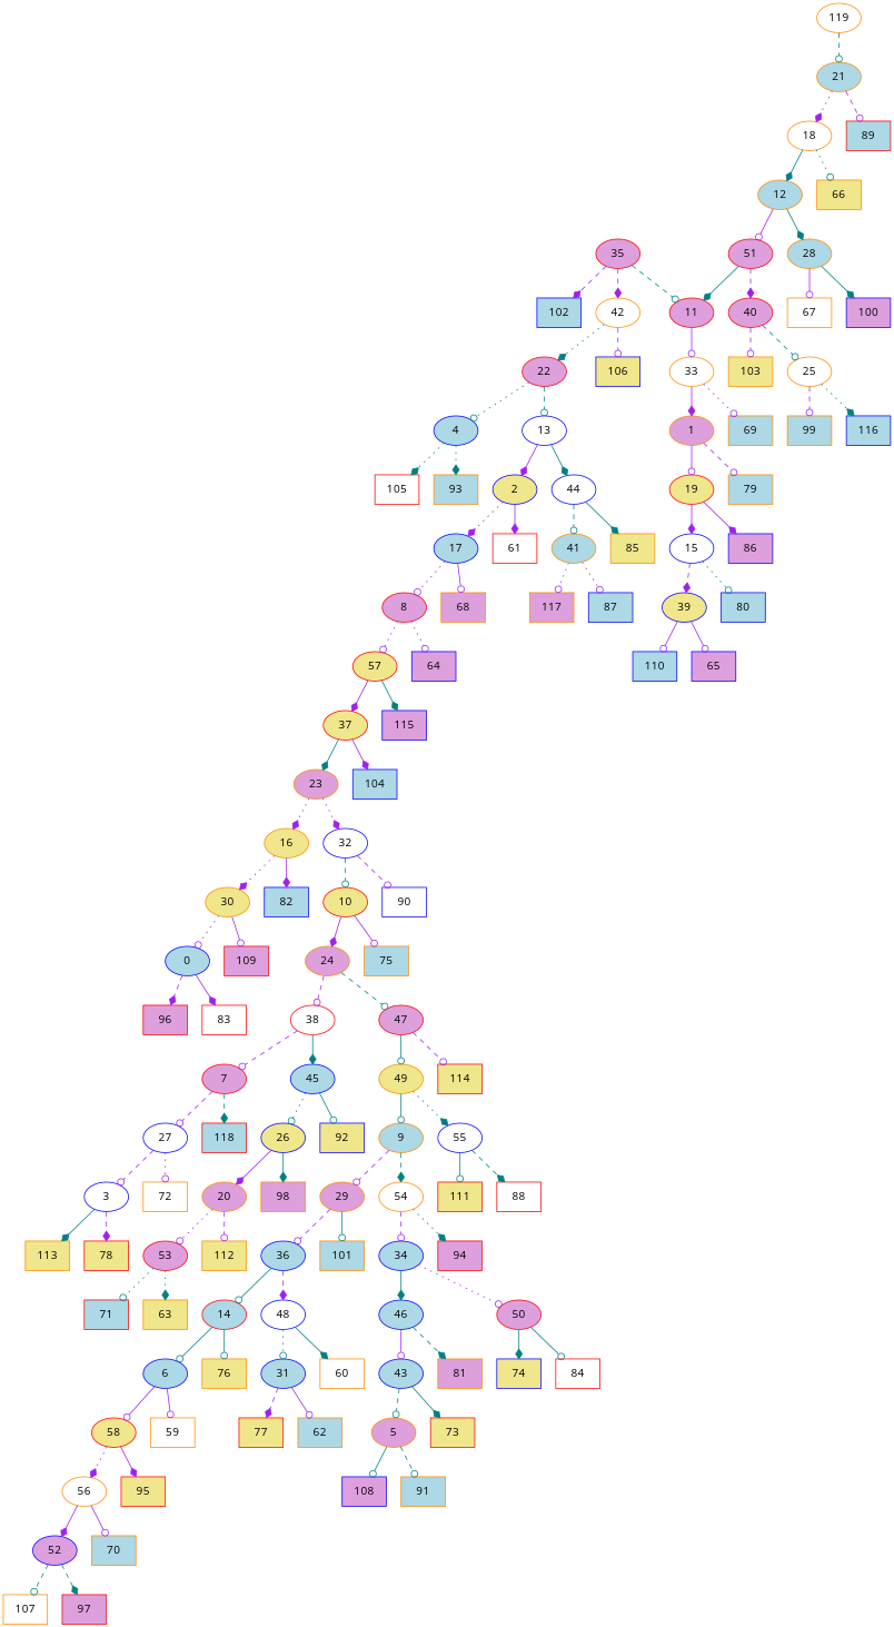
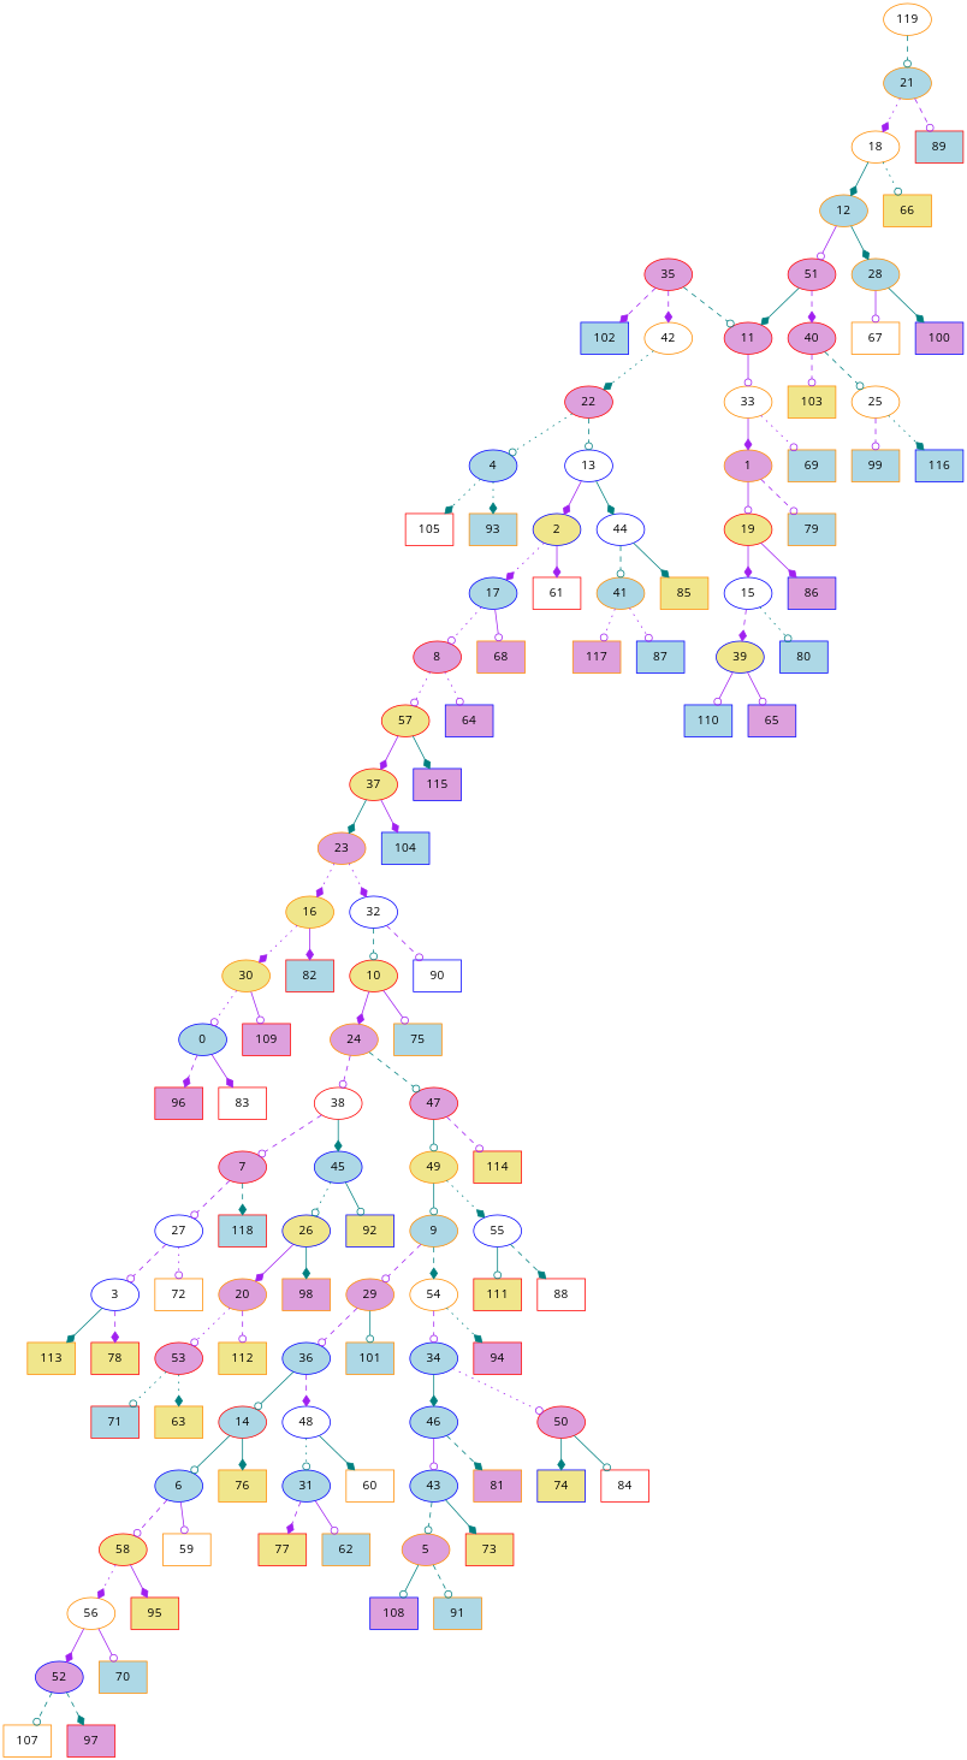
  digraph {
    fontname="Open Sans"
    node [color=darkorange fillcolor=lightblue fontname="Open Sans" style=filled]
    edge [arrowhead=odot color=purple fontname="Open Sans" style=solid]
    n1 [color=blue label=0]
    n2 [color=red fillcolor=plum label=96 shape=box]
    n3 [color=red fillcolor=white label=83 shape=box]
    n4 [fillcolor=plum label=1]
    n5 [color=red fillcolor=khaki label=19]
    n6 [label=79 shape=box]
    n7 [color=blue fillcolor=white label=15]
    n8 [color=blue fillcolor=plum label=86 shape=box]
    n9 [color=blue fillcolor=khaki label=2]
    n10 [color=blue label=17]
    n11 [color=red fillcolor=white label=61 shape=box]
    n12 [color=red fillcolor=plum label=8]
    n13 [fillcolor=plum label=68 shape=box]
    n14 [color=blue fillcolor=white label=3]
    n15 [fillcolor=khaki label=113 shape=box]
    n16 [color=red fillcolor=khaki label=78 shape=box]
    n17 [color=blue label=4]
    n18 [color=red fillcolor=white label=105 shape=box]
    n19 [label=93 shape=box]
    n20 [fillcolor=plum label=5]
    n21 [color=blue fillcolor=plum label=108 shape=box]
    n22 [label=91 shape=box]
    n23 [color=blue label=6]
    n24 [color=red fillcolor=khaki label=58]
    n25 [fillcolor=white label=59 shape=box]
    n26 [fillcolor=white label=56]
    n27 [color=red fillcolor=khaki label=95 shape=box]
    n28 [color=red fillcolor=plum label=7]
    n29 [color=blue fillcolor=white label=27]
    n30 [color=red label=118 shape=box]
    n31 [fillcolor=white label=72 shape=box]
    n32 [color=red fillcolor=khaki label=57]
    n33 [color=blue fillcolor=plum label=64 shape=box]
    n34 [color=red fillcolor=khaki label=37]
    n35 [color=blue fillcolor=plum label=115 shape=box]
    n36 [label=9]
    n37 [fillcolor=plum label=29]
    n38 [fillcolor=white label=54]
    n39 [color=blue label=36]
    n40 [label=101 shape=box]
    n41 [color=blue label=34]
    n42 [color=red fillcolor=plum label=94 shape=box]
    n43 [color=red fillcolor=khaki label=10]
    n44 [fillcolor=plum label=24]
    n45 [label=75 shape=box]
    n46 [color=red fillcolor=white label=38]
    n47 [color=red fillcolor=plum label=47]
    n48 [color=red fillcolor=plum label=11]
    n49 [fillcolor=white label=33]
    n50 [label=69 shape=box]
    n51 [color=red fillcolor=plum label=35]
    n52 [fillcolor=white label=42]
    n53 [color=blue label=102 shape=box]
    n54 [label=12]
    n55 [label=28]
    n56 [color=red fillcolor=plum label=51]
    n57 [fillcolor=white label=67 shape=box]
    n58 [color=blue fillcolor=plum label=100 shape=box]
    n59 [color=red fillcolor=plum label=40]
    n60 [color=blue fillcolor=white label=13]
    n61 [color=blue fillcolor=white label=44]
    n62 [label=41]
    n63 [fillcolor=khaki label=85 shape=box]
    n64 [color=red label=14]
    n65 [fillcolor=khaki label=76 shape=box]
    n66 [color=blue fillcolor=khaki label=39]
    n67 [color=blue label=80 shape=box]
    n68 [color=blue label=110 shape=box]
    n69 [color=blue fillcolor=plum label=65 shape=box]
    n70 [fillcolor=khaki label=16]
    n71 [fillcolor=khaki label=30]
-   n72 [color=blue label=82 shape=box]
+   n72 [color=red label=82 shape=box]
    n73 [color=red fillcolor=plum label=109 shape=box]
    n74 [fillcolor=white label=18]
    n75 [fillcolor=khaki label=66 shape=box]
    n76 [fillcolor=plum label=20]
    n77 [color=red fillcolor=plum label=53]
    n78 [fillcolor=khaki label=112 shape=box]
    n79 [color=red label=71 shape=box]
    n80 [fillcolor=khaki label=63 shape=box]
    n81 [label=21]
    n82 [color=red label=89 shape=box]
    n83 [color=red fillcolor=plum label=22]
    n84 [fillcolor=plum label=23]
    n85 [color=blue fillcolor=white label=32]
    n86 [color=blue fillcolor=white label=90 shape=box]
    n87 [color=blue label=45]
    n88 [fillcolor=khaki label=49]
    n89 [color=red fillcolor=khaki label=114 shape=box]
    n90 [fillcolor=white label=25]
    n91 [label=99 shape=box]
    n92 [color=blue label=116 shape=box]
    n93 [color=blue fillcolor=khaki label=26]
    n94 [fillcolor=plum label=98 shape=box]
    n95 [color=blue fillcolor=white label=48]
    n96 [color=blue label=31]
    n97 [color=red fillcolor=khaki label=77 shape=box]
    n98 [label=62 shape=box]
    n99 [color=blue label=46]
    n100 [color=red fillcolor=plum label=50]
    n101 [color=blue label=43]
    n102 [fillcolor=plum label=81 shape=box]
    n103 [color=blue fillcolor=khaki label=74 shape=box]
    n104 [color=red fillcolor=white label=84 shape=box]
-   n105 [color=blue fillcolor=khaki label=106 shape=box]
    n106 [fillcolor=white label=60 shape=box]
    n107 [color=blue label=104 shape=box]
    n108 [color=blue fillcolor=khaki label=92 shape=box]
    n109 [fillcolor=khaki label=103 shape=box]
    n110 [fillcolor=plum label=117 shape=box]
    n111 [color=blue label=87 shape=box]
    n112 [color=red fillcolor=khaki label=73 shape=box]
    n113 [color=blue fillcolor=white label=55]
    n114 [color=red fillcolor=khaki label=111 shape=box]
    n115 [color=red fillcolor=white label=88 shape=box]
    n116 [color=blue fillcolor=plum label=52]
    n117 [fillcolor=white label=107 shape=box]
    n118 [color=red fillcolor=plum label=97 shape=box]
    n119 [label=70 shape=box]
    n120 [fillcolor=white label=119]
    n1 -> n2 [arrowhead=diamond style=dashed]
    n1 -> n3 [arrowhead=diamond]
    n4 -> n5
    n4 -> n6 [style=dashed]
    n5 -> n7 [arrowhead=diamond]
    n5 -> n8 [arrowhead=diamond]
    n7 -> n66 [arrowhead=diamond style=dashed]
    n7 -> n67 [color=teal style=dotted]
    n9 -> n10 [arrowhead=diamond style=dotted]
    n9 -> n11 [arrowhead=diamond]
    n10 -> n12 [style=dotted]
    n10 -> n13
    n12 -> n32 [style=dotted]
    n12 -> n33 [style=dotted]
    n14 -> n15 [arrowhead=diamond color=teal]
    n14 -> n16 [arrowhead=diamond style=dashed]
    n17 -> n18 [arrowhead=diamond color=teal style=dotted]
    n17 -> n19 [arrowhead=diamond color=teal style=dotted]
    n20 -> n21 [color=teal]
    n20 -> n22 [color=teal style=dashed]
-   n23 -> n24
+   n23 -> n24 [style=dashed]
    n23 -> n25
    n24 -> n26 [arrowhead=diamond style=dotted]
    n24 -> n27 [arrowhead=diamond]
    n26 -> n116 [arrowhead=diamond]
    n26 -> n119
    n28 -> n29 [style=dashed]
    n28 -> n30 [arrowhead=diamond color=teal style=dashed]
    n29 -> n14 [style=dashed]
    n29 -> n31 [style=dotted]
    n32 -> n34 [arrowhead=diamond]
    n32 -> n35 [arrowhead=diamond color=teal]
    n34 -> n84 [arrowhead=diamond color=teal]
    n34 -> n107 [arrowhead=diamond]
    n36 -> n37 [style=dashed]
    n36 -> n38 [arrowhead=diamond color=teal style=dashed]
    n37 -> n39 [style=dashed]
    n37 -> n40 [color=teal]
    n38 -> n41 [style=dashed]
    n38 -> n42 [arrowhead=diamond color=teal style=dotted]
    n39 -> n64 [color=teal]
    n39 -> n95 [arrowhead=diamond style=dashed]
    n41 -> n99 [arrowhead=diamond color=teal]
    n41 -> n100 [style=dotted]
    n43 -> n44 [arrowhead=diamond]
    n43 -> n45
    n44 -> n46 [style=dashed]
    n44 -> n47 [color=teal style=dashed]
    n46 -> n28 [style=dashed]
    n46 -> n87 [arrowhead=diamond color=teal]
    n47 -> n88 [color=teal]
    n47 -> n89 [style=dashed]
    n48 -> n49
    n49 -> n4 [arrowhead=diamond]
    n49 -> n50 [style=dotted]
    n51 -> n48 [color=teal style=dashed]
    n51 -> n52 [arrowhead=diamond style=dashed]
    n51 -> n53 [arrowhead=diamond style=dashed]
    n52 -> n83 [arrowhead=diamond color=teal style=dotted]
-   n52 -> n105 [style=dashed]
    n54 -> n55 [arrowhead=diamond color=teal]
    n54 -> n56
    n55 -> n57
    n55 -> n58 [arrowhead=diamond color=teal]
    n56 -> n48 [arrowhead=diamond color=teal]
    n56 -> n59 [arrowhead=diamond style=dashed]
    n59 -> n90 [color=teal style=dashed]
    n59 -> n109 [style=dashed]
    n60 -> n9 [arrowhead=diamond]
    n60 -> n61 [arrowhead=diamond color=teal]
    n61 -> n62 [color=teal style=dashed]
    n61 -> n63 [arrowhead=diamond color=teal]
    n62 -> n110 [style=dotted]
    n62 -> n111 [style=dotted]
    n64 -> n23 [color=teal]
-   n64 -> n65 [color=teal]
+   n64 -> n65 [arrowhead=diamond color=teal]
    n66 -> n68
    n66 -> n69
    n70 -> n71 [arrowhead=diamond style=dotted]
    n70 -> n72 [arrowhead=diamond]
    n71 -> n1 [style=dotted]
    n71 -> n73
    n74 -> n54 [arrowhead=diamond color=teal]
    n74 -> n75 [color=teal style=dotted]
    n76 -> n77 [style=dotted]
    n76 -> n78 [style=dashed]
    n77 -> n79 [color=teal style=dotted]
    n77 -> n80 [arrowhead=diamond color=teal style=dotted]
    n81 -> n74 [arrowhead=diamond style=dotted]
    n81 -> n82 [style=dashed]
    n83 -> n17 [color=teal style=dotted]
    n83 -> n60 [color=teal style=dashed]
    n84 -> n70 [arrowhead=diamond style=dotted]
    n84 -> n85 [arrowhead=diamond style=dotted]
    n85 -> n43 [color=teal style=dashed]
    n85 -> n86 [style=dashed]
    n87 -> n93 [color=teal style=dotted]
    n87 -> n108 [color=teal]
    n88 -> n36 [color=teal]
    n88 -> n113 [arrowhead=diamond color=teal style=dotted]
    n90 -> n91 [style=dashed]
    n90 -> n92 [arrowhead=diamond color=teal style=dotted]
    n93 -> n76 [arrowhead=diamond]
    n93 -> n94 [arrowhead=diamond color=teal]
    n95 -> n96 [color=teal style=dotted]
    n95 -> n106 [arrowhead=diamond color=teal]
    n96 -> n97 [arrowhead=diamond style=dashed]
    n96 -> n98
    n99 -> n101
    n99 -> n102 [arrowhead=diamond color=teal style=dashed]
    n100 -> n103 [arrowhead=diamond color=teal]
    n100 -> n104 [color=teal]
    n101 -> n20 [color=teal style=dashed]
    n101 -> n112 [arrowhead=diamond color=teal]
    n113 -> n114 [color=teal]
    n113 -> n115 [arrowhead=diamond color=teal style=dashed]
    n116 -> n117 [color=teal style=dashed]
    n116 -> n118 [arrowhead=diamond color=teal style=dashed]
    n120 -> n81 [color=teal style=dashed]
  }
